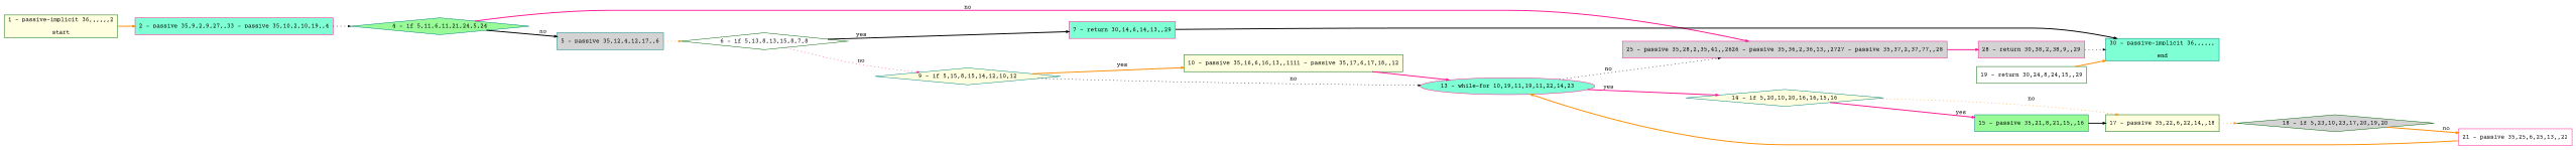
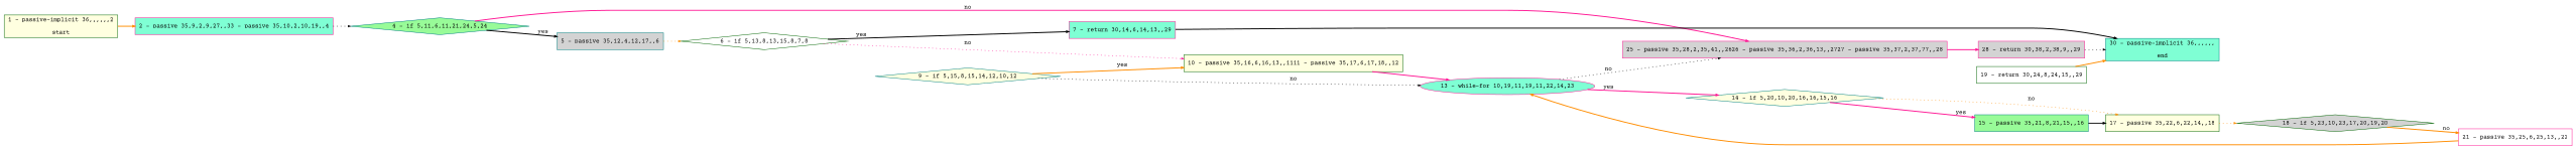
  digraph {
    bgcolor=white
    compound=true
    fillcolor="#FFFFCC"
    fontname="Courier Prime"
    fontsize=12
    pack=true
    packmode=clust
    rankdir=LR
    style="rounded,filled"
    node [color=deeppink compound=true fillcolor=lightyellow fixedsize=false fontname="Courier Prime" fontsize=12 node_initialized=no shape=box style=filled]
    edge [arrowhead=normal arrowsize=0.5 arrowtail=none color=black compound=true dir=forward fontcolor=black fontname="Courier Prime" fontsize=12 style=bold]
    n1 [fillcolor=aquamarine label="2 - passive 35,9,2,9,27,,33 - passive 35,10,2,10,19,,4"]
    n2 [color=teal fillcolor=palegreen label="4 - if 5,11,6,11,21,24,5,24" shape=diamond]
    n3 [color=teal fillcolor=lightgrey label="5 - passive 35,12,4,12,17,,6"]
    n4 [fillcolor=lightgrey label="25 - passive 35,28,2,35,41,,2626 - passive 35,36,2,36,13,,2727 - passive 35,37,2,37,77,,28"]
    n5 [color=darkgreen label="1 - passive-implicit 36,,,,,,2\n\nstart"]
    n6 [color=darkgreen fillcolor=white label="6 - if 5,13,8,13,15,8,7,8" shape=diamond]
    n7 [fillcolor=lightgrey label="28 - return 30,38,2,38,9,,29"]
    n8 [fillcolor=aquamarine label="7 - return 30,14,6,14,13,,29"]
    n9 [color=teal label="9 - if 5,15,8,15,14,12,10,12" shape=diamond]
    n10 [color=teal fillcolor=aquamarine label="30 - passive-implicit 36,,,,,,\n\nend"]
    n11 [color=darkgreen label="10 - passive 35,16,6,16,13,,1111 - passive 35,17,6,17,18,,12"]
    n12 [fillcolor=aquamarine label="13 - while-for 10,19,11,19,11,22,14,23" shape=oval]
    n13 [color=teal label="14 - if 5,20,10,20,16,16,15,16" shape=diamond]
    n14 [color=teal fillcolor=palegreen label="15 - passive 35,21,8,21,15,,16"]
    n15 [color=darkgreen label="17 - passive 35,22,6,22,14,,18"]
    n16 [color=darkgreen fillcolor=lightgrey label="18 - if 5,23,10,23,17,20,19,20" shape=diamond]
    n17 [fillcolor=white label="21 - passive 35,25,6,25,13,,22"]
    n18 [color=darkgreen fillcolor=white label="19 - return 30,24,8,24,15,,29"]
    n1 -> n2 [style=dotted]
-   n2 -> n3 [label=no]
+   n2 -> n3 [label=yes]
    n2 -> n4 [color=deeppink label=no]
    n3 -> n6 [color=darkorange style=dotted]
    n4 -> n7 [color=deeppink]
    n5 -> n1 [color=darkorange]
    n6 -> n8 [label=yes]
-   n6 -> n9 [color=deeppink label=no style=dotted]
+   n6 -> n11 [color=deeppink label=no style=dotted]
    n7 -> n10 [style=dotted]
    n8 -> n10
    n9 -> n11 [color=darkorange label=yes]
    n9 -> n12 [label=no style=dotted]
    n11 -> n12 [color=deeppink]
    n12 -> n4 [label=no style=dotted]
    n12 -> n13 [color=deeppink label=yes]
    n13 -> n14 [color=deeppink label=yes]
    n13 -> n15 [color=darkorange label=no style=dotted]
    n14 -> n15
    n15 -> n16 [color=darkorange style=dotted]
    n16 -> n17 [color=darkorange label=no]
    n17 -> n12 [color=darkorange]
    n18 -> n10 [color=darkorange]
  }
